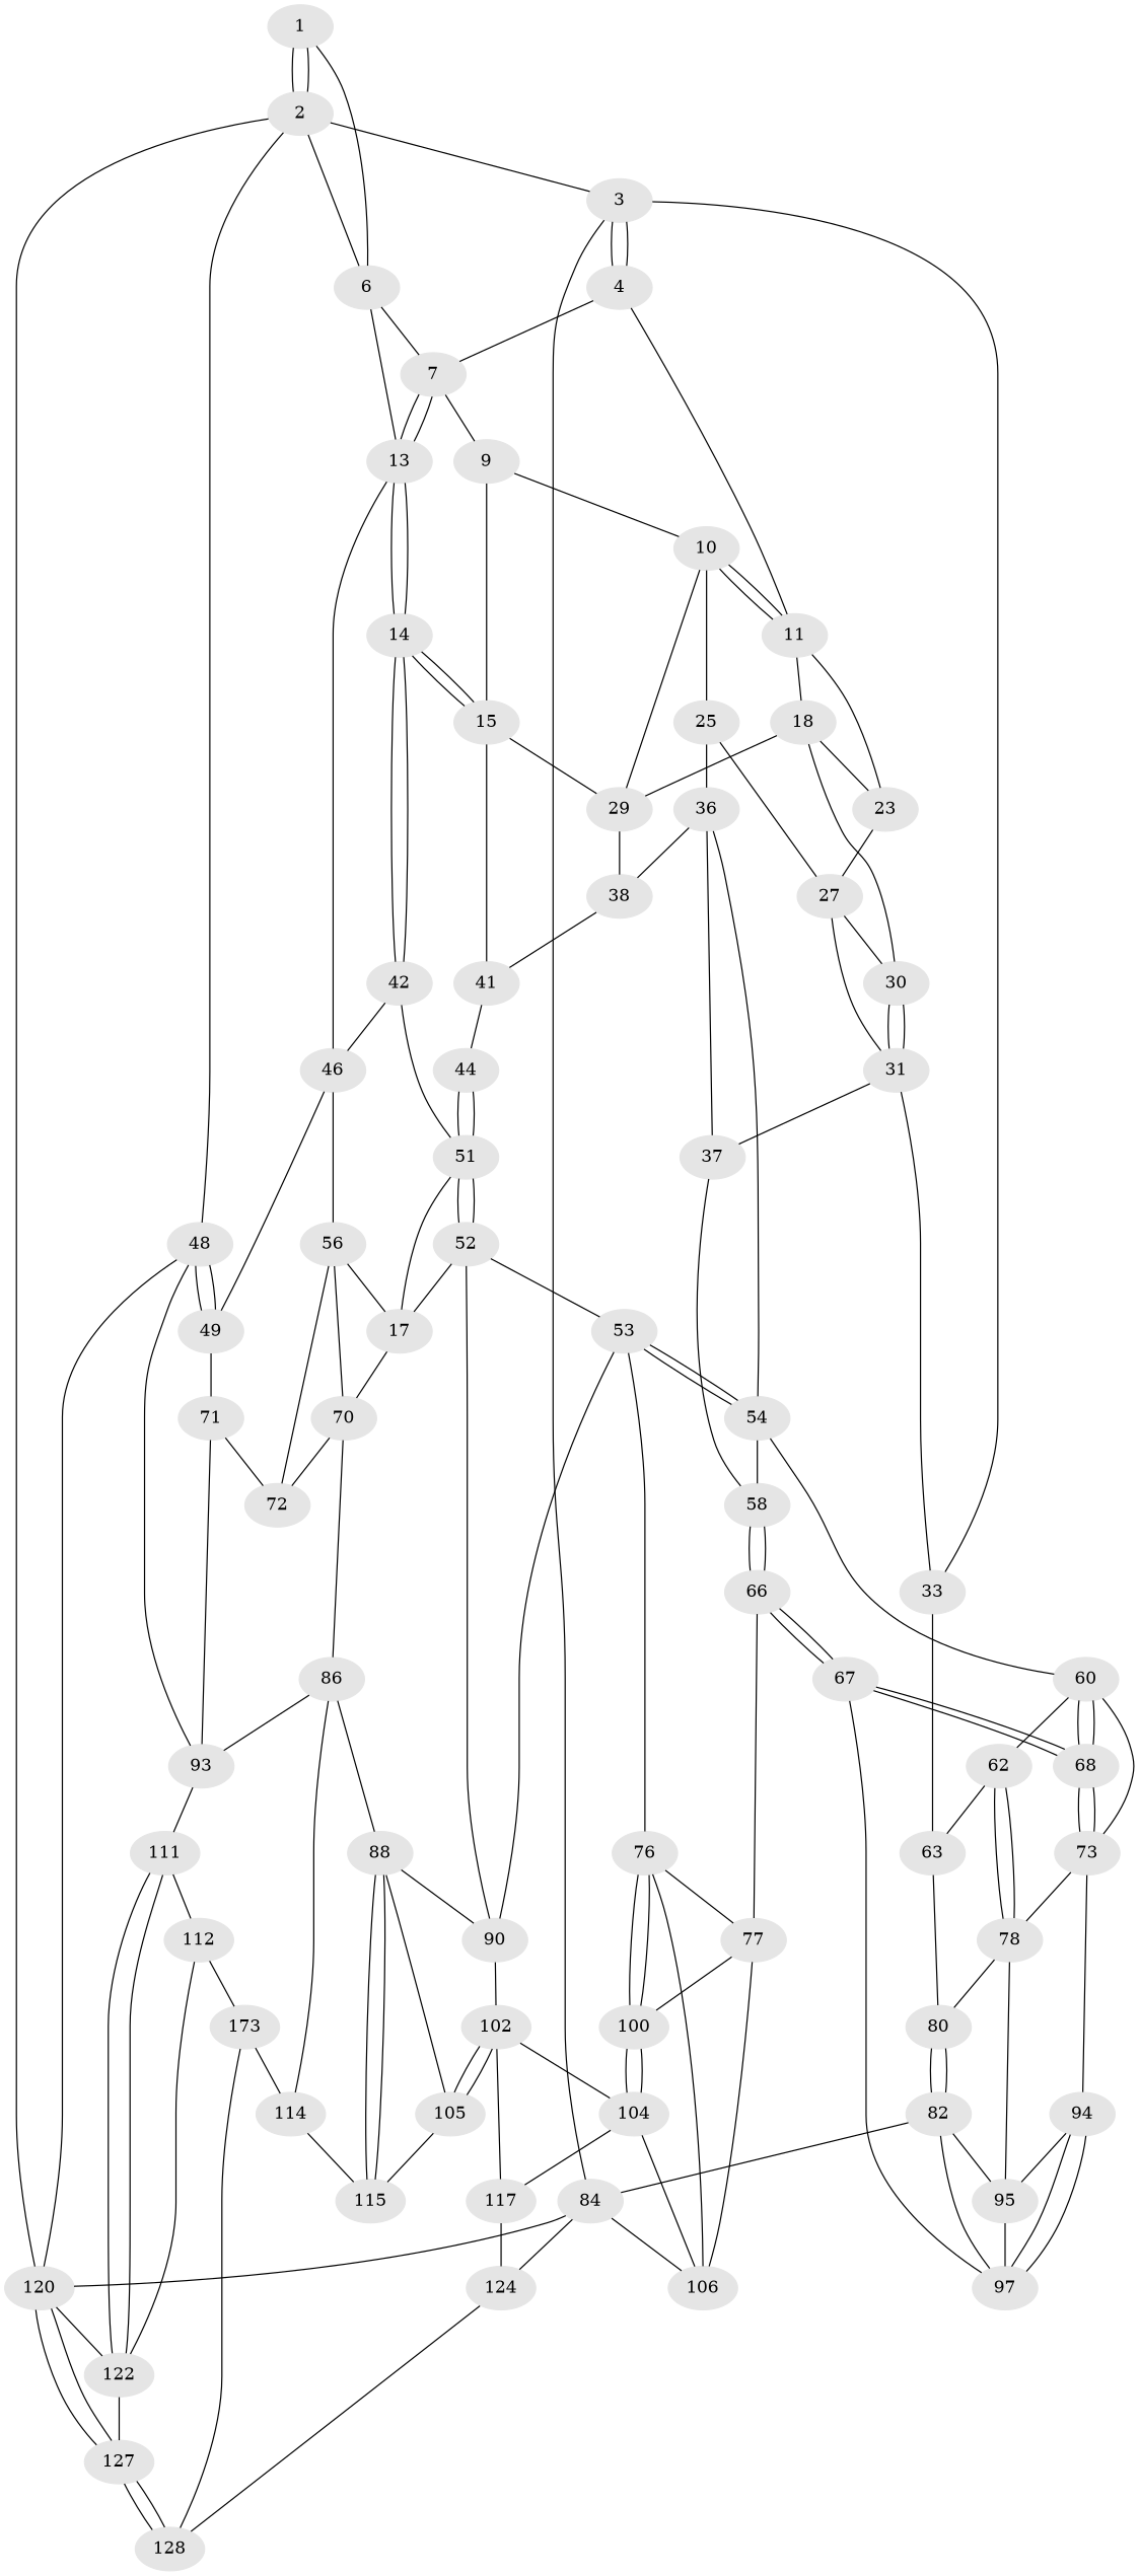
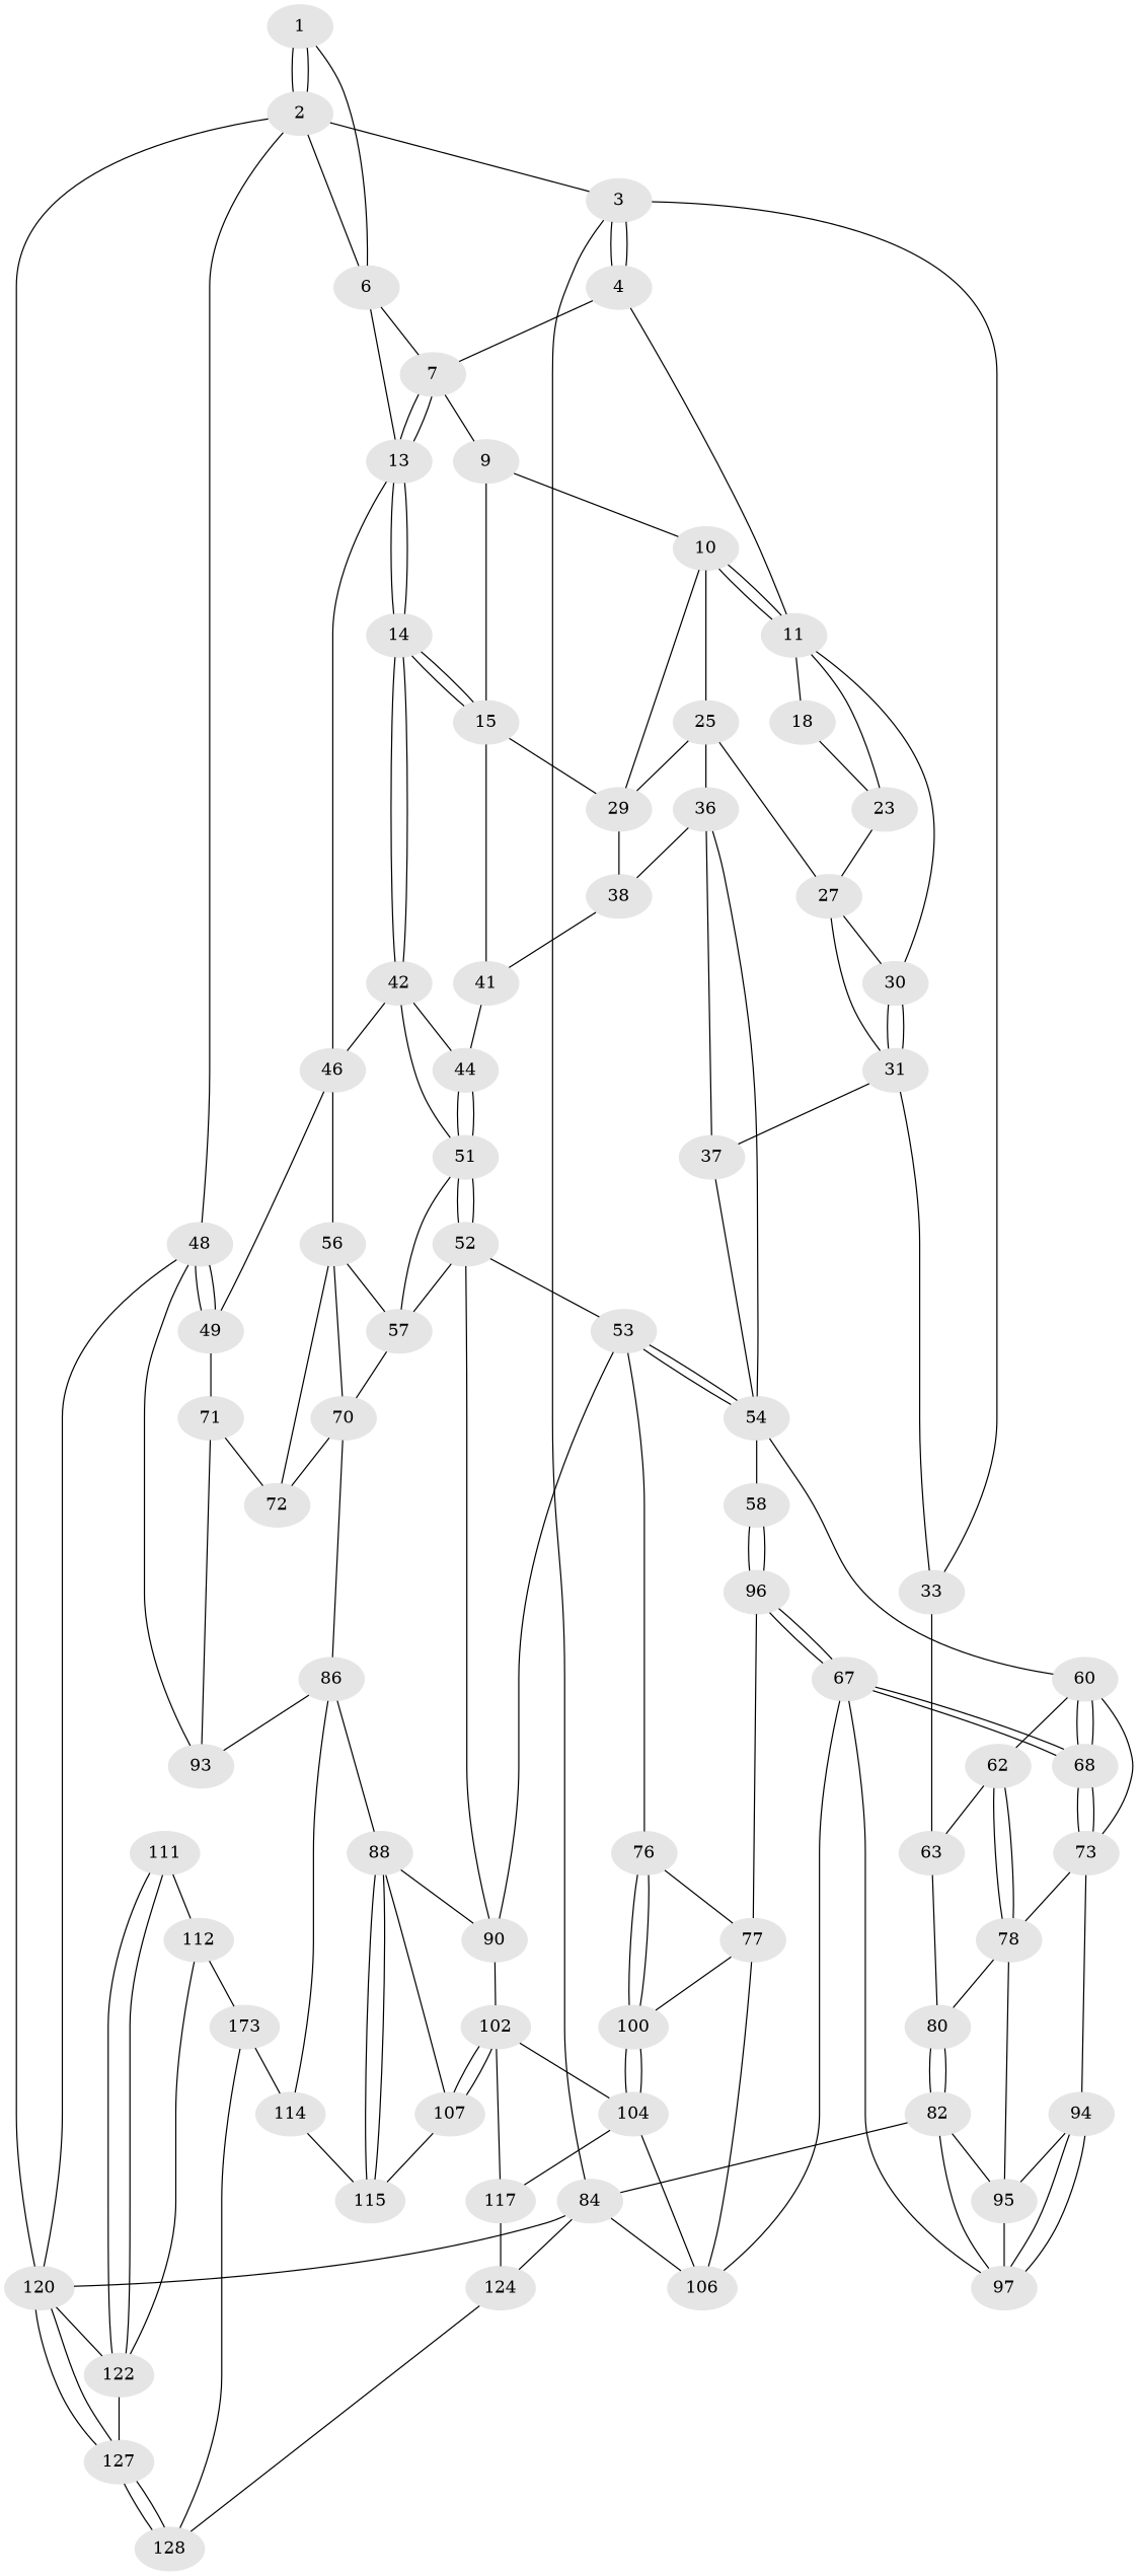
  graph {
    node [color=gray90 style=filled]
    2 [super="+19"]
    1
    6 [super="+20"]
    3 [super="+17"]
    48 [super="+109"]
    120 [super="+121"]
    7 [super="+8"]
    13 [super="+21"]
    4 [super="+5"]
    33 [super="+34"]
    84 [super="+123"]
    49 [super="+50"]
    93 [super="+110"]
    122 [super="+125"]
    127
    11 [super="+12"]
    18 [super="+22"]
    23
    30
    63 [super="+74"]
    106 [super="+108"]
    124
    9
    14
    46 [super="+47"]
    10 [super="+24"]
    15 [super="+16"]
    25 [super="+26"]
    29 [super="+35"]
    41 [super="+45"]
    27 [super="+28"]
    36 [super="+40"]
    38 [super="+39"]
    42 [super="+43"]
    56 [super="+69"]
    44
    51 [super="+55"]
    31 [super="+32"]
    37 [super="+59"]
    54
    58
    80
    60 [super="+61"]
-   66
+   66 [label=96]
    62
    68
    73 [super="+81"]
    52 [super="+65"]
-   57 [super="+64" label=17]
+   57 [super="+64"]
    71 [super="+92"]
    70 [super="+85"]
    72
    111
    53 [super="+75"]
    90 [super="+91"]
    76
    102 [super="+103"]
    77 [super="+101"]
    100
    86 [super="+87"]
    67 [super="+98"]
    78 [super="+79"]
    94
    95 [super="+96"]
    82 [super="+83"]
    97 [super="+99"]
    88 [super="+89"]
    114 [super="+119"]
    104 [super="+107"]
    128
-   105 [super="+116"]
+   105 [super="+116" label=107]
    115
    117 [super="+118"]
    112
    n75 [label=173 super="+126"]
    2 -- 6
    2 -- 3
    2 -- 48
    2 -- 120
    1 -- 2
    1 -- 2
    1 -- 6
    6 -- 7
    6 -- 13
    3 -- 4
    3 -- 4
    3 -- 33
    3 -- 84
    48 -- 120
    48 -- 49
    48 -- 49
    48 -- 93
    120 -- 122
    120 -- 127
    120 -- 127
    7 -- 13
    7 -- 13
    7 -- 9
    13 -- 14
    13 -- 14
    13 -- 46
    4 -- 7
    4 -- 11
    33 -- 63 [weight=2]
    84 -- 120
    84 -- 106
    84 -- 124
    49 -- 71 [weight=2]
-   93 -- 111
    122 -- 127
    127 -- 128
    127 -- 128
    11 -- 18
    11 -- 23
    18 -- 23
-   18 -- 30
+   11 -- 30
    23 -- 27
    30 -- 31
    30 -- 31
    63 -- 80
    124 -- 128
    9 -- 10
    9 -- 15
    14 -- 15
    14 -- 15
    14 -- 42
    14 -- 42
    46 -- 49
    46 -- 56
    10 -- 11
    10 -- 11
    10 -- 25
    10 -- 29
    15 -- 29
    15 -- 41
-   18 -- 29
+   25 -- 29
    25 -- 27
    25 -- 36
    29 -- 38
    41 -- 44
    27 -- 30
    27 -- 31
    36 -- 38
    36 -- 37
    36 -- 54
    38 -- 41 [weight=2]
    42 -- 46
+   42 -- 44
    42 -- 51
    56 -- 57
    56 -- 70
    56 -- 72
    44 -- 51
    44 -- 51
    51 -- 52
    51 -- 52
    51 -- 57
    31 -- 33
    31 -- 37
-   37 -- 58
+   37 -- 54
    54 -- 58
    54 -- 60
    58 -- 66
    58 -- 66
    80 -- 82
    80 -- 82
    60 -- 62
    60 -- 68
    60 -- 68
    60 -- 73
    66 -- 77
    66 -- 67
    66 -- 67
    62 -- 63
    62 -- 78
    62 -- 78
    68 -- 73
    68 -- 73
    73 -- 78
    73 -- 94
    52 -- 57
    52 -- 53
    52 -- 90
    57 -- 70
    71 -- 93
    71 -- 72
    70 -- 72
    70 -- 86
    111 -- 122
    111 -- 122
    111 -- 112
    53 -- 54
    53 -- 54
    53 -- 90
    53 -- 76
    90 -- 102
    76 -- 77
    76 -- 100
    76 -- 100
    102 -- 104
    102 -- 105
    102 -- 105
    102 -- 117
    77 -- 106
    77 -- 100
    100 -- 104
    100 -- 104
    86 -- 93
    86 -- 88
    86 -- 114
-   76 -- 106
+   67 -- 106
    67 -- 68
    67 -- 68
    67 -- 97
    78 -- 80
    78 -- 95
    94 -- 95
    94 -- 97
    94 -- 97
    95 -- 97
    82 -- 84
    82 -- 95
    82 -- 97
    88 -- 90
    88 -- 105
    88 -- 115
    88 -- 115
    114 -- 115
    104 -- 106
    104 -- 117
    105 -- 115
    117 -- 124
    112 -- 122
    112 -- n75
    n75 -- 114 [weight=2]
    n75 -- 128
  }
